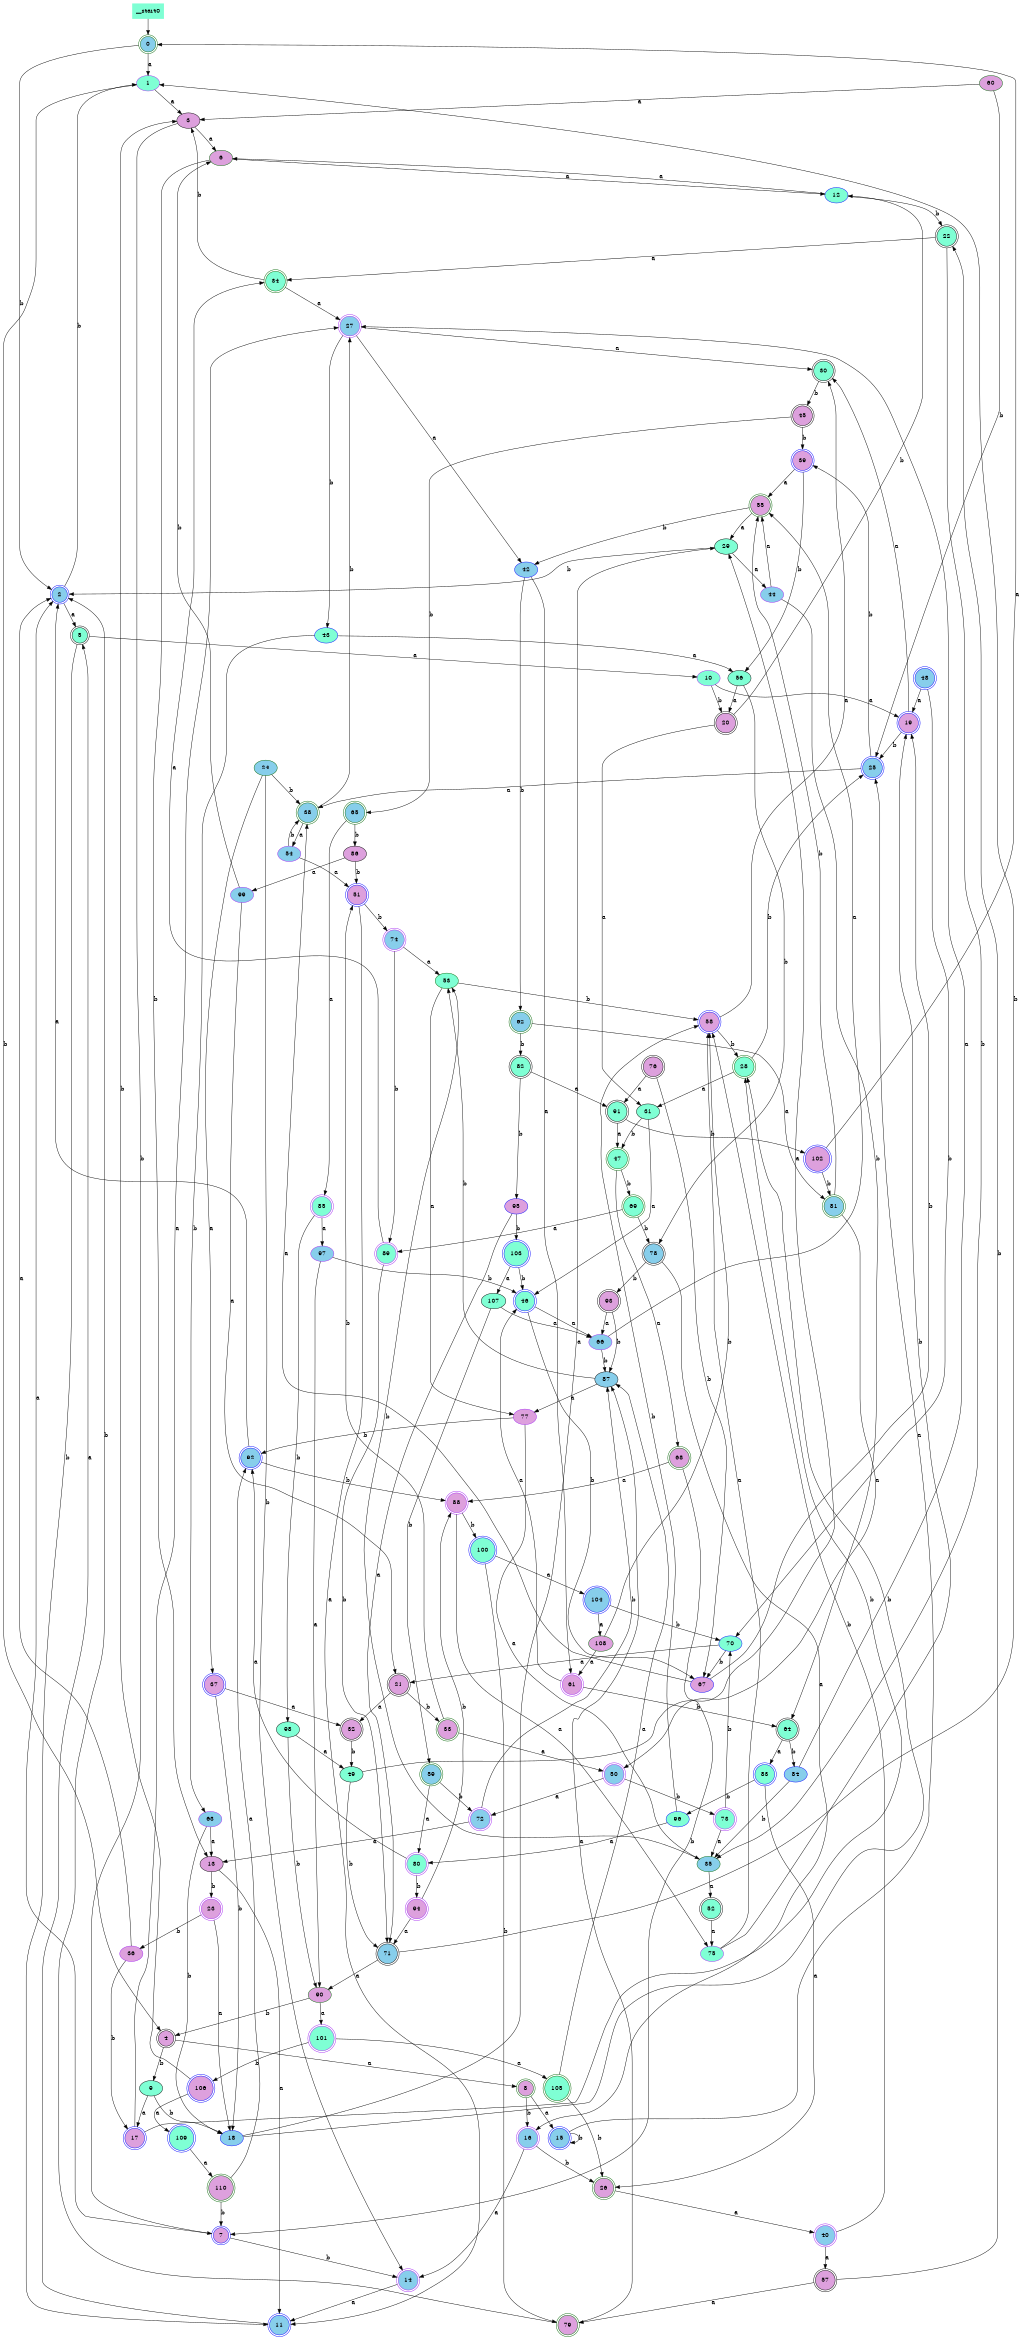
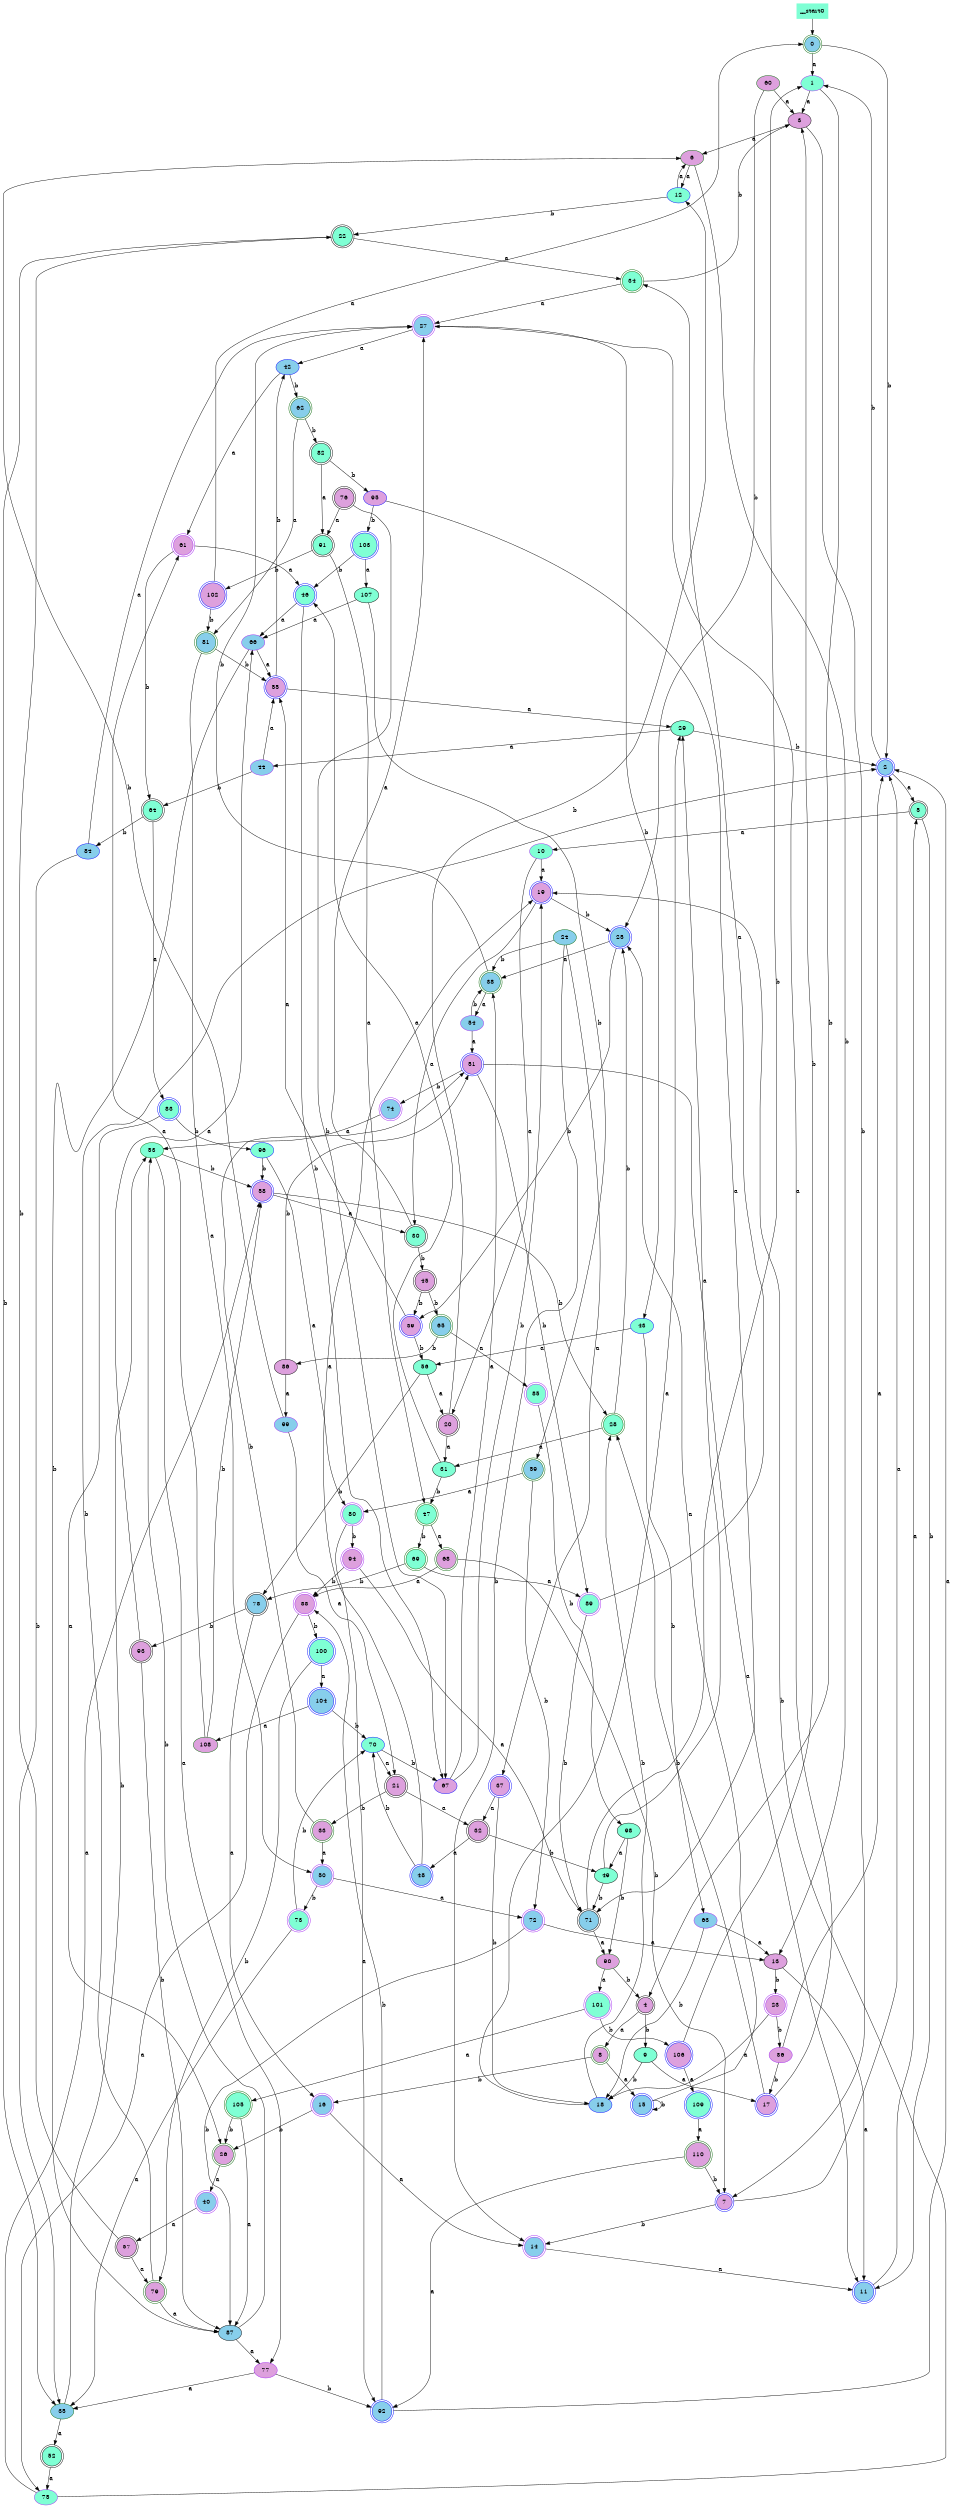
  digraph {
    node [color=blue fillcolor=plum shape=doublecircle style=filled]
    __start0 [fillcolor=aquamarine shape=none]
    0 [color=darkgreen fillcolor=skyblue]
    1 [color=purple fillcolor=aquamarine shape=""]
    2 [fillcolor=skyblue]
    3 [color=black shape=""]
    4 [color=black]
    5 [color=black fillcolor=aquamarine]
    6 [color=darkgreen shape=""]
    7
    8 [color=darkgreen]
    9 [color=black fillcolor=aquamarine shape=""]
    10 [color=purple fillcolor=aquamarine shape=""]
    11 [fillcolor=skyblue]
    12 [fillcolor=aquamarine shape=""]
    13 [color=black shape=""]
    14 [color=purple fillcolor=skyblue]
    15 [fillcolor=skyblue]
    16 [color=purple fillcolor=skyblue]
    17
    18 [fillcolor=skyblue shape=""]
    19
    20 [color=black]
    22 [color=black fillcolor=aquamarine]
    23 [color=purple]
    25 [fillcolor=skyblue]
    26 [color=darkgreen]
    27 [color=purple fillcolor=skyblue]
    28 [color=darkgreen fillcolor=aquamarine]
    29 [color=black fillcolor=aquamarine shape=""]
    30 [color=black fillcolor=aquamarine]
    31 [color=black fillcolor=aquamarine shape=""]
    21 [color=black]
    32 [color=black]
    33 [color=darkgreen]
    34 [color=darkgreen fillcolor=aquamarine]
    35 [color=darkgreen fillcolor=skyblue shape=""]
    36 [color=purple shape=""]
    24 [color=darkgreen fillcolor=skyblue shape=""]
    37
    38 [color=darkgreen fillcolor=skyblue]
    39
    40 [color=purple fillcolor=skyblue]
    42 [fillcolor=skyblue shape=""]
    43 [fillcolor=aquamarine shape=""]
    44 [color=purple fillcolor=skyblue shape=""]
    45 [color=black]
    46 [fillcolor=aquamarine]
    47 [color=darkgreen fillcolor=aquamarine]
    48 [fillcolor=skyblue]
    49 [color=black fillcolor=aquamarine shape=""]
    50 [color=purple fillcolor=skyblue]
    51
    52 [color=black fillcolor=aquamarine]
    53 [color=darkgreen fillcolor=aquamarine shape=""]
    54 [color=purple fillcolor=skyblue shape=ellipse]
-   55 [color=darkgreen]
+   55
    56 [color=black fillcolor=aquamarine shape=""]
    57 [color=black]
    58
    61 [color=purple]
    62 [color=darkgreen fillcolor=skyblue]
    63 [color=purple fillcolor=skyblue shape=""]
    64 [color=black fillcolor=aquamarine]
    65 [color=darkgreen fillcolor=skyblue]
    66 [color=purple fillcolor=skyblue shape=""]
    67 [shape=""]
    68 [color=darkgreen]
    69 [color=darkgreen fillcolor=aquamarine]
    70 [fillcolor=aquamarine shape=""]
    71 [color=black fillcolor=skyblue]
    72 [color=purple fillcolor=skyblue]
    73 [color=purple fillcolor=aquamarine]
    74 [color=purple fillcolor=skyblue]
    75 [color=purple fillcolor=aquamarine shape=""]
    77 [color=purple shape=""]
    78 [color=black fillcolor=skyblue]
    79 [color=darkgreen]
    59 [color=darkgreen fillcolor=skyblue]
    80 [color=purple fillcolor=aquamarine]
    60 [color=darkgreen shape=""]
    81 [color=darkgreen fillcolor=skyblue]
    82 [color=black fillcolor=aquamarine]
    83 [fillcolor=aquamarine]
    84 [fillcolor=skyblue shape=""]
    85 [color=purple fillcolor=aquamarine]
    86 [color=black shape=""]
    87 [color=black fillcolor=skyblue shape=""]
    88 [color=purple]
    89 [color=purple fillcolor=aquamarine]
    90 [color=darkgreen shape=""]
    76 [color=black]
    91 [color=black fillcolor=aquamarine]
    92 [fillcolor=skyblue]
    93 [color=black]
    94 [color=purple]
    95 [shape=""]
    96 [fillcolor=aquamarine shape=""]
-   97 [color=purple fillcolor=skyblue shape=""]
    98 [color=black fillcolor=aquamarine shape=""]
    99 [color=purple fillcolor=skyblue shape=""]
    100 [fillcolor=aquamarine]
    101 [color=purple fillcolor=aquamarine]
    102
    103 [fillcolor=aquamarine]
    104 [fillcolor=skyblue]
    105 [color=darkgreen fillcolor=aquamarine]
    106
    107 [color=black fillcolor=aquamarine shape=""]
    108 [color=darkgreen shape=""]
    109 [fillcolor=aquamarine]
    110 [color=darkgreen]
    __start0 -> 0
    0 -> 1 [label=a]
    0 -> 2 [label=b]
    1 -> 3 [label=a]
    1 -> 4 [label=b]
    2 -> 1 [label=b]
    2 -> 5 [label=a]
    3 -> 6 [label=a]
    3 -> 7 [label=b]
    4 -> 8 [label=a]
    4 -> 9 [label=b]
    5 -> 10 [label=a]
    5 -> 11 [label=b]
    6 -> 12 [label=a]
    6 -> 13 [label=b]
    7 -> 2 [label=a]
    7 -> 14 [label=b]
    8 -> 15 [label=a]
    8 -> 16 [label=b]
    9 -> 17 [label=a]
    9 -> 18 [label=b]
    10 -> 19 [label=a]
-   10 -> 20 [label=b]
+   10 -> 20 [label=a]
    11 -> 5 [label=a]
    12 -> 6 [label=a]
    12 -> 22 [label=b]
    13 -> 11 [label=a]
    13 -> 23 [label=b]
    14 -> 11 [label=a]
    15 -> 15 [label=b]
    15 -> 25 [label=a]
    16 -> 14 [label=a]
    16 -> 26 [label=b]
    17 -> 27 [label=a]
    17 -> 28 [label=b]
    18 -> 28 [label=b]
    18 -> 29 [label=a]
    19 -> 25 [label=b]
    19 -> 30 [label=a]
    20 -> 12 [label=b]
    20 -> 31 [label=a]
    22 -> 34 [label=a]
    22 -> 35 [label=b]
    23 -> 18 [label=a]
    23 -> 36 [label=b]
    25 -> 38 [label=a]
    25 -> 39 [label=b]
    26 -> 40 [label=a]
    27 -> 42 [label=a]
    27 -> 43 [label=b]
    28 -> 25 [label=b]
    28 -> 31 [label=a]
    29 -> 2 [label=b]
    29 -> 44 [label=a]
-   27 -> 30 [label=a]
+   30 -> 27 [label=a]
    30 -> 45 [label=b]
    31 -> 46 [label=a]
    31 -> 47 [label=b]
    21 -> 32 [label=a]
    21 -> 33 [label=b]
+   32 -> 48 [label=a]
    32 -> 49 [label=b]
    33 -> 50 [label=a]
    33 -> 51 [label=b]
    34 -> 3 [label=b]
    34 -> 27 [label=a]
    35 -> 52 [label=a]
    35 -> 53 [label=b]
    36 -> 2 [label=a]
    36 -> 17 [label=b]
    24 -> 14 [label=b]
    24 -> 37 [label=a]
    24 -> 38 [label=b]
    37 -> 18 [label=b]
    37 -> 32 [label=a]
    38 -> 27 [label=b]
    38 -> 54 [label=a]
    39 -> 55 [label=a]
    39 -> 56 [label=b]
    40 -> 57 [label=a]
-   40 -> 58 [label=b]
    42 -> 61 [label=a]
    42 -> 62 [label=b]
    43 -> 56 [label=a]
    43 -> 63 [label=b]
    44 -> 55 [label=a]
    44 -> 64 [label=b]
    45 -> 39 [label=b]
    45 -> 65 [label=b]
    46 -> 66 [label=a]
    46 -> 67 [label=b]
    47 -> 68 [label=a]
    47 -> 69 [label=b]
    48 -> 19 [label=a]
    48 -> 70 [label=b]
    49 -> 29 [label=a]
    49 -> 71 [label=b]
    50 -> 72 [label=a]
    50 -> 73 [label=b]
    51 -> 11 [label=a]
    51 -> 74 [label=b]
    52 -> 75 [label=a]
    53 -> 58 [label=b]
    53 -> 77 [label=a]
    54 -> 38 [label=b]
    54 -> 51 [label=a]
    55 -> 29 [label=a]
    55 -> 42 [label=b]
    56 -> 20 [label=a]
    56 -> 78 [label=b]
    57 -> 22 [label=b]
    57 -> 79 [label=a]
    58 -> 28 [label=b]
    58 -> 30 [label=a]
    61 -> 46 [label=a]
    61 -> 64 [label=b]
    62 -> 81 [label=a]
    62 -> 82 [label=b]
    63 -> 13 [label=a]
    63 -> 18 [label=b]
    64 -> 83 [label=a]
    64 -> 84 [label=b]
    65 -> 85 [label=a]
    65 -> 86 [label=b]
    66 -> 55 [label=a]
    66 -> 87 [label=b]
    67 -> 19 [label=b]
    67 -> 38 [label=a]
    68 -> 7 [label=b]
    68 -> 88 [label=a]
    69 -> 78 [label=b]
    69 -> 89 [label=a]
    70 -> 21 [label=a]
    70 -> 67 [label=b]
    71 -> 1 [label=b]
    71 -> 90 [label=a]
    72 -> 13 [label=a]
    72 -> 87 [label=b]
    73 -> 35 [label=a]
    73 -> 70 [label=b]
    74 -> 53 [label=a]
-   74 -> 89 [label=b]
+   51 -> 89 [label=b]
    75 -> 19 [label=b]
    75 -> 58 [label=a]
    77 -> 35 [label=a]
    77 -> 92 [label=b]
    78 -> 16 [label=a]
    78 -> 93 [label=b]
    79 -> 2 [label=b]
    79 -> 87 [label=a]
    59 -> 72 [label=b]
    59 -> 80 [label=a]
    80 -> 92 [label=a]
    80 -> 94 [label=b]
    60 -> 3 [label=a]
    60 -> 25 [label=b]
    81 -> 50 [label=a]
    81 -> 55 [label=b]
    82 -> 91 [label=a]
    82 -> 95 [label=b]
    83 -> 26 [label=a]
    83 -> 96 [label=b]
    84 -> 27 [label=a]
    84 -> 35 [label=b]
-   85 -> 97 [label=a]
    85 -> 98 [label=b]
    86 -> 51 [label=b]
    86 -> 99 [label=a]
    87 -> 53 [label=b]
    87 -> 77 [label=a]
    88 -> 75 [label=a]
    88 -> 100 [label=b]
    89 -> 34 [label=a]
    89 -> 71 [label=b]
    90 -> 4 [label=b]
    90 -> 101 [label=a]
    76 -> 67 [label=b]
    76 -> 91 [label=a]
    91 -> 47 [label=a]
    91 -> 102 [label=b]
    92 -> 2 [label=a]
    92 -> 88 [label=b]
    93 -> 66 [label=a]
    93 -> 87 [label=b]
    94 -> 71 [label=a]
    94 -> 88 [label=b]
    95 -> 71 [label=a]
    95 -> 103 [label=b]
    96 -> 58 [label=b]
    96 -> 80 [label=a]
-   97 -> 46 [label=b]
-   97 -> 90 [label=a]
    98 -> 49 [label=a]
    98 -> 90 [label=b]
    99 -> 6 [label=b]
    99 -> 21 [label=a]
    100 -> 79 [label=b]
    100 -> 104 [label=a]
    101 -> 105 [label=a]
    101 -> 106 [label=b]
    102 -> 0 [label=a]
    102 -> 81 [label=b]
    103 -> 46 [label=b]
    103 -> 107 [label=a]
    104 -> 70 [label=b]
    104 -> 108 [label=a]
    105 -> 26 [label=b]
    105 -> 87 [label=a]
    106 -> 3 [label=b]
    106 -> 109 [label=a]
    107 -> 66 [label=a]
    107 -> 59 [label=b]
    108 -> 58 [label=b]
    108 -> 61 [label=a]
    109 -> 110 [label=a]
    110 -> 7 [label=b]
    110 -> 92 [label=a]
  }
